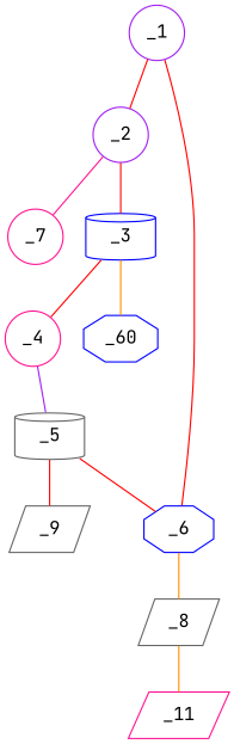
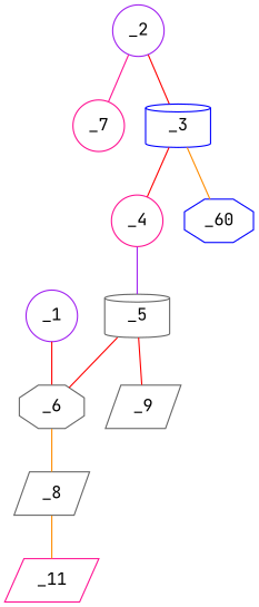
  graph {
    fontname="JetBrains Mono"
    node [charge=0 chem=1 color=gray40 fontname="JetBrains Mono" shape=circle symbol="C  " x=4.5981 y=0.75]
    edge [color=red fontname="JetBrains Mono" valence=1]
    _1 [color=purple x=2.866 y=0.25]
    _2 [chem=4 color=purple symbol="N  " x=2.866 y=-0.75]
-   _6 [color=blue shape=octagon x=3.7321]
+   _6 [shape=octagon x=3.7321]
    _7 [color=deeppink x=2]
    _3 [color=blue shape=cylinder x=3.732 y=-1.25]
    _8 [shape=parallelogram x=3.7321 y=1.75]
    _4 [chem=4 color=deeppink symbol="N  " y=-0.75]
    n8 [chem=2 color=blue label=_60 shape=octagon symbol="O  " x=3.732 y=-2.25]
    _11 [chem=2 color=deeppink shape=parallelogram symbol="O  " y=2.25]
    _5 [shape=cylinder y=0.25]
    _9 [chem=2 shape=parallelogram symbol="O  " x=5.4641]
-   _1 -- _2
    _1 -- _6 [valence=2]
    _2 -- _7 [color=deeppink]
    _2 -- _3 [valence=2]
    _6 -- _8 [color=darkorange]
    _3 -- _4
    _3 -- n8 [color=darkorange]
    _8 -- _11 [color=darkorange]
    _4 -- _5 [color=purple valence=2]
    _5 -- _6
    _5 -- _9
  }
